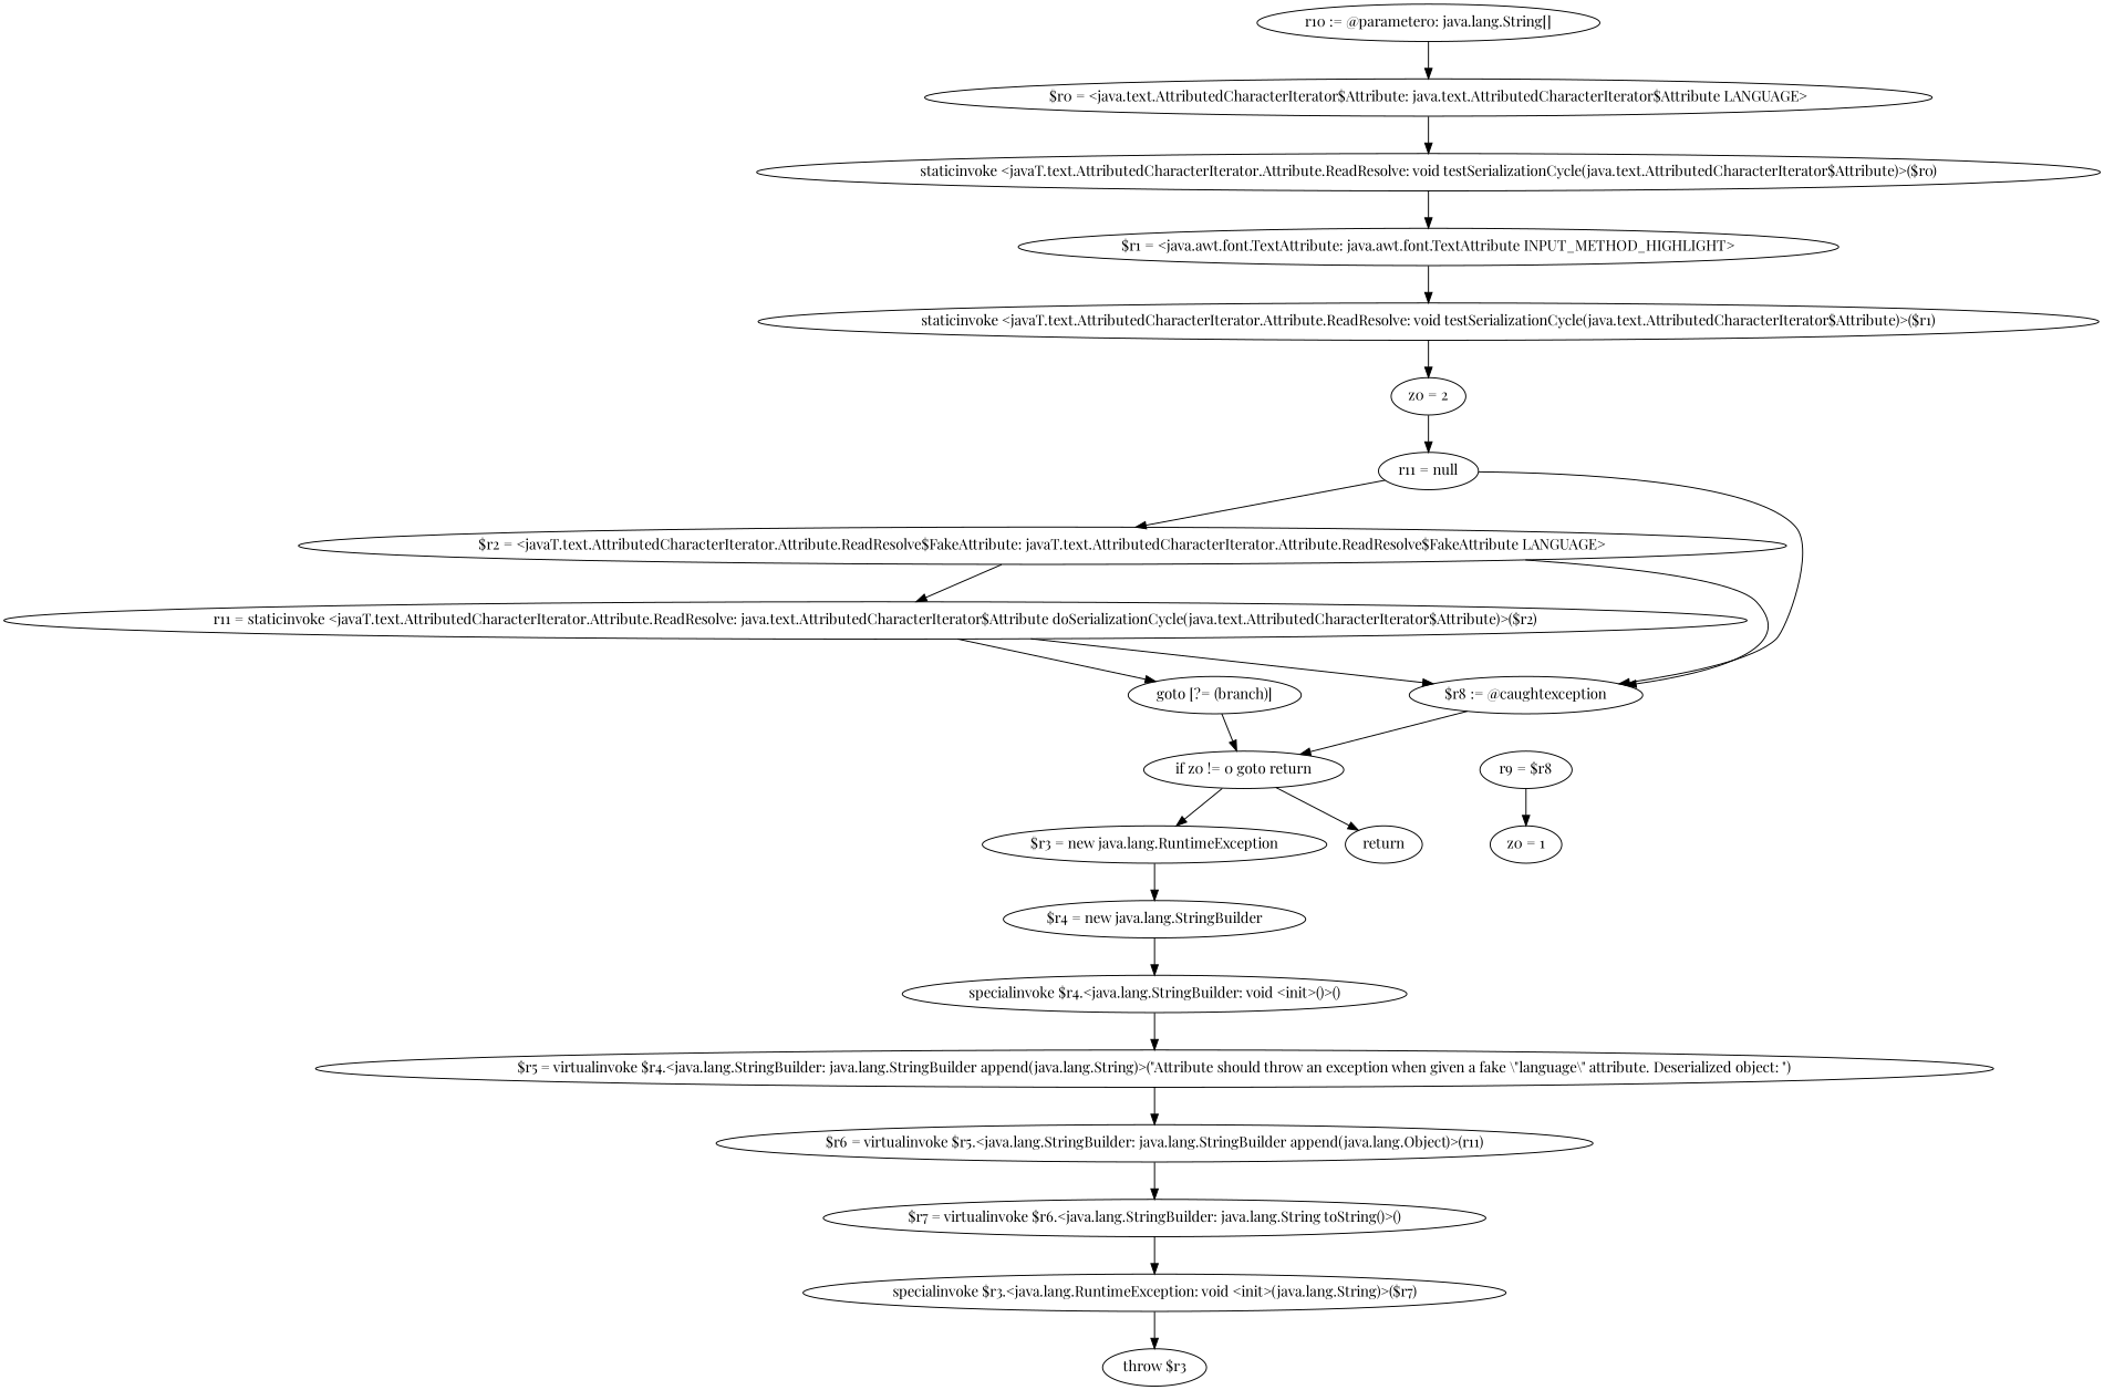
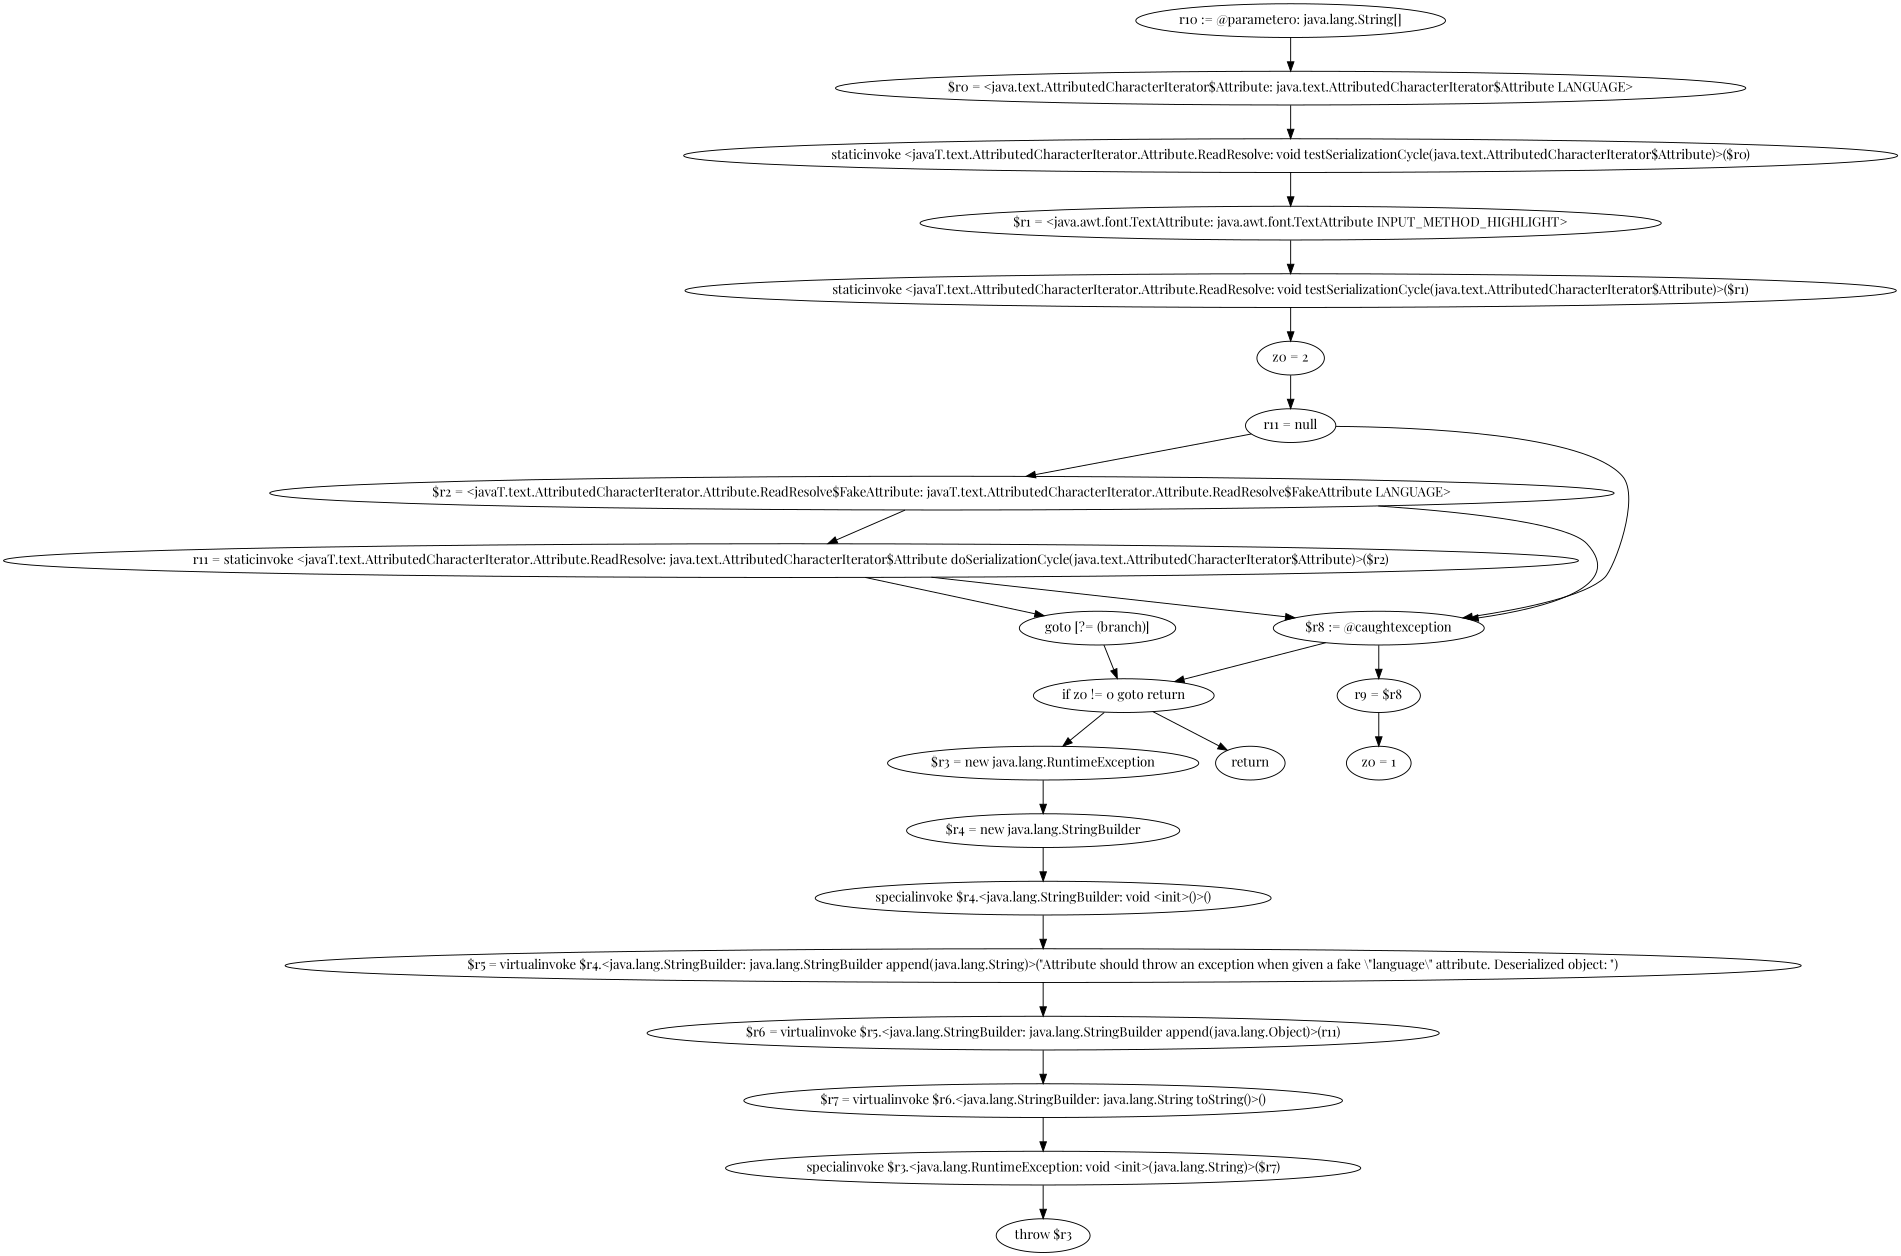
  digraph {
    fontname="Playfair Display"
    node [fontname="Playfair Display"]
    edge [fontname="Playfair Display"]
    "r10 := @parameter0: java.lang.String[]"
    "$r0 = <java.text.AttributedCharacterIterator$Attribute: java.text.AttributedCharacterIterator$Attribute LANGUAGE>"
    "staticinvoke <javaT.text.AttributedCharacterIterator.Attribute.ReadResolve: void testSerializationCycle(java.text.AttributedCharacterIterator$Attribute)>($r0)"
    "$r1 = <java.awt.font.TextAttribute: java.awt.font.TextAttribute INPUT_METHOD_HIGHLIGHT>"
    "staticinvoke <javaT.text.AttributedCharacterIterator.Attribute.ReadResolve: void testSerializationCycle(java.text.AttributedCharacterIterator$Attribute)>($r1)"
    n6 [label="z0 = 2"]
    "r11 = null"
    "$r2 = <javaT.text.AttributedCharacterIterator.Attribute.ReadResolve$FakeAttribute: javaT.text.AttributedCharacterIterator.Attribute.ReadResolve$FakeAttribute LANGUAGE>"
    "$r8 := @caughtexception"
    "r11 = staticinvoke <javaT.text.AttributedCharacterIterator.Attribute.ReadResolve: java.text.AttributedCharacterIterator$Attribute doSerializationCycle(java.text.AttributedCharacterIterator$Attribute)>($r2)"
    "if z0 != 0 goto return"
    "r9 = $r8"
    "goto [?= (branch)]"
    "$r3 = new java.lang.RuntimeException"
    return
    "z0 = 1"
    "$r4 = new java.lang.StringBuilder"
    "specialinvoke $r4.<java.lang.StringBuilder: void <init>()>()"
    "$r5 = virtualinvoke $r4.<java.lang.StringBuilder: java.lang.StringBuilder append(java.lang.String)>(\"Attribute should throw an exception when given a fake \\\"language\\\" attribute. Deserialized object: \")"
    "$r6 = virtualinvoke $r5.<java.lang.StringBuilder: java.lang.StringBuilder append(java.lang.Object)>(r11)"
    "$r7 = virtualinvoke $r6.<java.lang.StringBuilder: java.lang.String toString()>()"
    "specialinvoke $r3.<java.lang.RuntimeException: void <init>(java.lang.String)>($r7)"
    "throw $r3"
    "r10 := @parameter0: java.lang.String[]" -> "$r0 = <java.text.AttributedCharacterIterator$Attribute: java.text.AttributedCharacterIterator$Attribute LANGUAGE>"
    "$r0 = <java.text.AttributedCharacterIterator$Attribute: java.text.AttributedCharacterIterator$Attribute LANGUAGE>" -> "staticinvoke <javaT.text.AttributedCharacterIterator.Attribute.ReadResolve: void testSerializationCycle(java.text.AttributedCharacterIterator$Attribute)>($r0)"
    "staticinvoke <javaT.text.AttributedCharacterIterator.Attribute.ReadResolve: void testSerializationCycle(java.text.AttributedCharacterIterator$Attribute)>($r0)" -> "$r1 = <java.awt.font.TextAttribute: java.awt.font.TextAttribute INPUT_METHOD_HIGHLIGHT>"
    "$r1 = <java.awt.font.TextAttribute: java.awt.font.TextAttribute INPUT_METHOD_HIGHLIGHT>" -> "staticinvoke <javaT.text.AttributedCharacterIterator.Attribute.ReadResolve: void testSerializationCycle(java.text.AttributedCharacterIterator$Attribute)>($r1)"
    "staticinvoke <javaT.text.AttributedCharacterIterator.Attribute.ReadResolve: void testSerializationCycle(java.text.AttributedCharacterIterator$Attribute)>($r1)" -> n6
    n6 -> "r11 = null"
    "r11 = null" -> "$r2 = <javaT.text.AttributedCharacterIterator.Attribute.ReadResolve$FakeAttribute: javaT.text.AttributedCharacterIterator.Attribute.ReadResolve$FakeAttribute LANGUAGE>"
    "r11 = null" -> "$r8 := @caughtexception"
    "$r2 = <javaT.text.AttributedCharacterIterator.Attribute.ReadResolve$FakeAttribute: javaT.text.AttributedCharacterIterator.Attribute.ReadResolve$FakeAttribute LANGUAGE>" -> "$r8 := @caughtexception"
    "$r2 = <javaT.text.AttributedCharacterIterator.Attribute.ReadResolve$FakeAttribute: javaT.text.AttributedCharacterIterator.Attribute.ReadResolve$FakeAttribute LANGUAGE>" -> "r11 = staticinvoke <javaT.text.AttributedCharacterIterator.Attribute.ReadResolve: java.text.AttributedCharacterIterator$Attribute doSerializationCycle(java.text.AttributedCharacterIterator$Attribute)>($r2)"
    "$r8 := @caughtexception" -> "if z0 != 0 goto return"
+   "$r8 := @caughtexception" -> "r9 = $r8"
    "r11 = staticinvoke <javaT.text.AttributedCharacterIterator.Attribute.ReadResolve: java.text.AttributedCharacterIterator$Attribute doSerializationCycle(java.text.AttributedCharacterIterator$Attribute)>($r2)" -> "$r8 := @caughtexception"
    "r11 = staticinvoke <javaT.text.AttributedCharacterIterator.Attribute.ReadResolve: java.text.AttributedCharacterIterator$Attribute doSerializationCycle(java.text.AttributedCharacterIterator$Attribute)>($r2)" -> "goto [?= (branch)]"
    "if z0 != 0 goto return" -> "$r3 = new java.lang.RuntimeException"
    "if z0 != 0 goto return" -> return
    "r9 = $r8" -> "z0 = 1"
    "goto [?= (branch)]" -> "if z0 != 0 goto return"
    "$r3 = new java.lang.RuntimeException" -> "$r4 = new java.lang.StringBuilder"
    "$r4 = new java.lang.StringBuilder" -> "specialinvoke $r4.<java.lang.StringBuilder: void <init>()>()"
    "specialinvoke $r4.<java.lang.StringBuilder: void <init>()>()" -> "$r5 = virtualinvoke $r4.<java.lang.StringBuilder: java.lang.StringBuilder append(java.lang.String)>(\"Attribute should throw an exception when given a fake \\\"language\\\" attribute. Deserialized object: \")"
    "$r5 = virtualinvoke $r4.<java.lang.StringBuilder: java.lang.StringBuilder append(java.lang.String)>(\"Attribute should throw an exception when given a fake \\\"language\\\" attribute. Deserialized object: \")" -> "$r6 = virtualinvoke $r5.<java.lang.StringBuilder: java.lang.StringBuilder append(java.lang.Object)>(r11)"
    "$r6 = virtualinvoke $r5.<java.lang.StringBuilder: java.lang.StringBuilder append(java.lang.Object)>(r11)" -> "$r7 = virtualinvoke $r6.<java.lang.StringBuilder: java.lang.String toString()>()"
    "$r7 = virtualinvoke $r6.<java.lang.StringBuilder: java.lang.String toString()>()" -> "specialinvoke $r3.<java.lang.RuntimeException: void <init>(java.lang.String)>($r7)"
    "specialinvoke $r3.<java.lang.RuntimeException: void <init>(java.lang.String)>($r7)" -> "throw $r3"
  }
